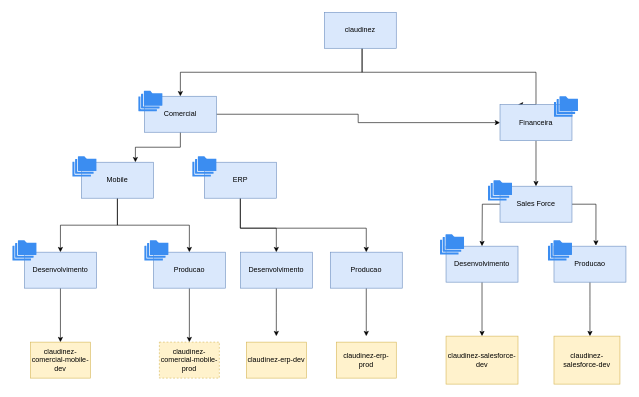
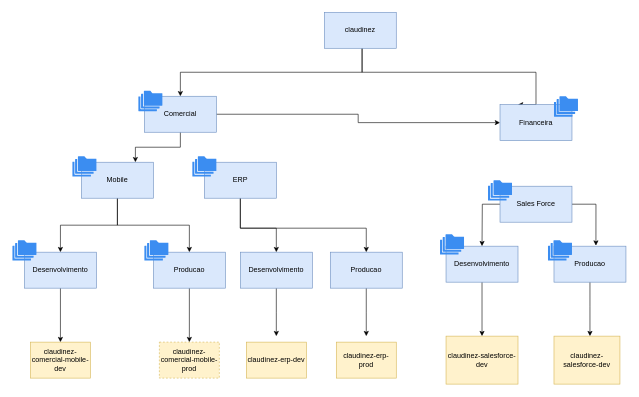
  <mxCell id="0" />
  <mxCell id="1" parent="0" />
  <mxCell id="2" value="" style="edgeStyle=orthogonalEdgeStyle;rounded=0;orthogonalLoop=1;jettySize=auto;html=1;" parent="1" source="4" target="7" edge="1"><mxGeometry relative="1" as="geometry"><Array as="points"><mxPoint x="603" y="120" /><mxPoint x="300" y="120" /></Array></mxGeometry></mxCell>
  <mxCell id="3" style="edgeStyle=orthogonalEdgeStyle;rounded=0;orthogonalLoop=1;jettySize=auto;html=1;entryX=0.25;entryY=0;entryDx=0;entryDy=0;" parent="1" source="4" target="9" edge="1"><mxGeometry relative="1" as="geometry"><Array as="points"><mxPoint x="603" y="120" /><mxPoint x="893" y="120" /><mxPoint x="893" y="174" /></Array></mxGeometry></mxCell>
  <mxCell id="4" value="claudinez" style="rounded=0;whiteSpace=wrap;html=1;fillColor=#dae8fc;strokeColor=#6c8ebf;" parent="1" vertex="1"><mxGeometry x="540" y="20" width="120" height="60" as="geometry" /></mxCell>
  <mxCell id="5" style="edgeStyle=orthogonalEdgeStyle;rounded=0;orthogonalLoop=1;jettySize=auto;html=1;entryX=0.75;entryY=0;entryDx=0;entryDy=0;" parent="1" source="7" target="14" edge="1"><mxGeometry relative="1" as="geometry" /></mxCell>
  <mxCell id="6" style="edgeStyle=orthogonalEdgeStyle;rounded=0;orthogonalLoop=1;jettySize=auto;html=1;" parent="1" source="7" target="9" edge="1"><mxGeometry relative="1" as="geometry" /></mxCell>
  <mxCell id="7" value="Comercial" style="whiteSpace=wrap;html=1;fillColor=#dae8fc;strokeColor=#6c8ebf;rounded=0;" parent="1" vertex="1"><mxGeometry x="240" y="160" width="120" height="60" as="geometry" /></mxCell>
- <mxCell id="8" style="edgeStyle=orthogonalEdgeStyle;rounded=0;orthogonalLoop=1;jettySize=auto;html=1;entryX=0.5;entryY=0;entryDx=0;entryDy=0;" parent="1" source="9" target="36" edge="1"><mxGeometry relative="1" as="geometry" /></mxCell>
  <mxCell id="9" value="Financeira" style="whiteSpace=wrap;html=1;fillColor=#dae8fc;strokeColor=#6c8ebf;rounded=0;" parent="1" vertex="1"><mxGeometry x="833" y="174" width="120" height="60" as="geometry" /></mxCell>
  <mxCell id="10" value="" style="sketch=0;html=1;aspect=fixed;strokeColor=none;shadow=0;align=center;verticalAlign=top;fillColor=#3B8DF1;shape=mxgraph.gcp2.folders" parent="1" vertex="1"><mxGeometry x="230" y="151" width="40" height="34" as="geometry" /></mxCell>
  <mxCell id="11" value="" style="sketch=0;html=1;aspect=fixed;strokeColor=none;shadow=0;align=center;verticalAlign=top;fillColor=#3B8DF1;shape=mxgraph.gcp2.folders" parent="1" vertex="1"><mxGeometry x="923" y="160" width="40" height="34" as="geometry" /></mxCell>
  <mxCell id="12" style="edgeStyle=orthogonalEdgeStyle;rounded=0;orthogonalLoop=1;jettySize=auto;html=1;entryX=0.5;entryY=0;entryDx=0;entryDy=0;" parent="1" source="14" target="19" edge="1"><mxGeometry relative="1" as="geometry" /></mxCell>
  <mxCell id="13" style="edgeStyle=orthogonalEdgeStyle;rounded=0;orthogonalLoop=1;jettySize=auto;html=1;entryX=0.5;entryY=0;entryDx=0;entryDy=0;" parent="1" source="14" target="21" edge="1"><mxGeometry relative="1" as="geometry" /></mxCell>
  <mxCell id="14" value="Mobile" style="whiteSpace=wrap;html=1;fillColor=#dae8fc;strokeColor=#6c8ebf;rounded=0;" parent="1" vertex="1"><mxGeometry x="135" y="270" width="120" height="60" as="geometry" /></mxCell>
  <mxCell id="15" style="edgeStyle=orthogonalEdgeStyle;rounded=0;orthogonalLoop=1;jettySize=auto;html=1;entryX=0.5;entryY=0;entryDx=0;entryDy=0;" parent="1" source="17" target="23" edge="1"><mxGeometry relative="1" as="geometry"><Array as="points"><mxPoint x="400" y="380" /><mxPoint x="460" y="380" /></Array></mxGeometry></mxCell>
  <mxCell id="16" style="edgeStyle=orthogonalEdgeStyle;rounded=0;orthogonalLoop=1;jettySize=auto;html=1;entryX=0.5;entryY=0;entryDx=0;entryDy=0;" parent="1" source="17" target="25" edge="1"><mxGeometry relative="1" as="geometry"><Array as="points"><mxPoint x="400" y="380" /><mxPoint x="610" y="380" /></Array></mxGeometry></mxCell>
  <mxCell id="17" value="ERP" style="whiteSpace=wrap;html=1;fillColor=#dae8fc;strokeColor=#6c8ebf;rounded=0;" parent="1" vertex="1"><mxGeometry x="340" y="270" width="120" height="60" as="geometry" /></mxCell>
  <mxCell id="18" value="" style="edgeStyle=orthogonalEdgeStyle;rounded=0;orthogonalLoop=1;jettySize=auto;html=1;" parent="1" source="19" target="26" edge="1"><mxGeometry relative="1" as="geometry" /></mxCell>
  <mxCell id="19" value="Desenvolvimento" style="whiteSpace=wrap;html=1;fillColor=#dae8fc;strokeColor=#6c8ebf;rounded=0;" parent="1" vertex="1"><mxGeometry x="40" y="420" width="120" height="60" as="geometry" /></mxCell>
  <mxCell id="20" style="edgeStyle=orthogonalEdgeStyle;rounded=0;orthogonalLoop=1;jettySize=auto;html=1;" parent="1" source="21" target="27" edge="1"><mxGeometry relative="1" as="geometry" /></mxCell>
  <mxCell id="21" value="Producao" style="whiteSpace=wrap;html=1;fillColor=#dae8fc;strokeColor=#6c8ebf;rounded=0;" parent="1" vertex="1"><mxGeometry x="255" y="420" width="120" height="60" as="geometry" /></mxCell>
  <mxCell id="22" style="edgeStyle=orthogonalEdgeStyle;rounded=0;orthogonalLoop=1;jettySize=auto;html=1;" parent="1" source="23" edge="1"><mxGeometry relative="1" as="geometry"><mxPoint x="460" y="560" as="targetPoint" /></mxGeometry></mxCell>
  <mxCell id="23" value="Desenvolvimento" style="whiteSpace=wrap;html=1;fillColor=#dae8fc;strokeColor=#6c8ebf;rounded=0;" parent="1" vertex="1"><mxGeometry x="400" y="420" width="120" height="60" as="geometry" /></mxCell>
  <mxCell id="24" style="edgeStyle=orthogonalEdgeStyle;rounded=0;orthogonalLoop=1;jettySize=auto;html=1;" parent="1" source="25" edge="1"><mxGeometry relative="1" as="geometry"><mxPoint x="610" y="560" as="targetPoint" /></mxGeometry></mxCell>
  <mxCell id="25" value="Producao" style="whiteSpace=wrap;html=1;fillColor=#dae8fc;strokeColor=#6c8ebf;rounded=0;" parent="1" vertex="1"><mxGeometry x="550" y="420" width="120" height="60" as="geometry" /></mxCell>
  <mxCell id="26" value="claudinez-comercial-mobile-dev" style="whiteSpace=wrap;html=1;fillColor=#fff2cc;strokeColor=#d6b656;rounded=0;" parent="1" vertex="1"><mxGeometry x="50" y="570" width="100" height="60" as="geometry" /></mxCell>
  <mxCell id="27" value="claudinez-comercial-mobile-prod" style="whiteSpace=wrap;html=1;fillColor=#fff2cc;strokeColor=#d6b656;rounded=0;dashed=1;" parent="1" vertex="1"><mxGeometry x="265" y="570" width="100" height="60" as="geometry" /></mxCell>
  <mxCell id="28" value="claudinez-erp-dev" style="whiteSpace=wrap;html=1;fillColor=#fff2cc;strokeColor=#d6b656;rounded=0;" parent="1" vertex="1"><mxGeometry x="410" y="570" width="100" height="60" as="geometry" /></mxCell>
  <mxCell id="29" value="claudinez-erp-prod" style="whiteSpace=wrap;html=1;fillColor=#fff2cc;strokeColor=#d6b656;rounded=0;" parent="1" vertex="1"><mxGeometry x="560" y="570" width="100" height="60" as="geometry" /></mxCell>
  <mxCell id="30" value="" style="sketch=0;html=1;aspect=fixed;strokeColor=none;shadow=0;align=center;verticalAlign=top;fillColor=#3B8DF1;shape=mxgraph.gcp2.folders" parent="1" vertex="1"><mxGeometry x="120" y="260" width="40" height="34" as="geometry" /></mxCell>
  <mxCell id="31" value="" style="sketch=0;html=1;aspect=fixed;strokeColor=none;shadow=0;align=center;verticalAlign=top;fillColor=#3B8DF1;shape=mxgraph.gcp2.folders" parent="1" vertex="1"><mxGeometry x="320" y="260" width="40" height="34" as="geometry" /></mxCell>
  <mxCell id="32" value="" style="sketch=0;html=1;aspect=fixed;strokeColor=none;shadow=0;align=center;verticalAlign=top;fillColor=#3B8DF1;shape=mxgraph.gcp2.folders" parent="1" vertex="1"><mxGeometry x="20" y="400" width="40" height="34" as="geometry" /></mxCell>
  <mxCell id="33" value="" style="sketch=0;html=1;aspect=fixed;strokeColor=none;shadow=0;align=center;verticalAlign=top;fillColor=#3B8DF1;shape=mxgraph.gcp2.folders" parent="1" vertex="1"><mxGeometry x="240" y="400" width="40" height="34" as="geometry" /></mxCell>
  <mxCell id="34" style="edgeStyle=orthogonalEdgeStyle;rounded=0;orthogonalLoop=1;jettySize=auto;html=1;" parent="1" source="36" edge="1"><mxGeometry relative="1" as="geometry"><mxPoint x="803" y="410" as="targetPoint" /></mxGeometry></mxCell>
  <mxCell id="35" style="edgeStyle=orthogonalEdgeStyle;rounded=0;orthogonalLoop=1;jettySize=auto;html=1;entryX=0.583;entryY=-0.017;entryDx=0;entryDy=0;entryPerimeter=0;" parent="1" source="36" target="41" edge="1"><mxGeometry relative="1" as="geometry"><mxPoint x="993" y="400" as="targetPoint" /><Array as="points"><mxPoint x="993" y="340" /></Array></mxGeometry></mxCell>
  <mxCell id="36" value="Sales Force" style="whiteSpace=wrap;html=1;fillColor=#dae8fc;strokeColor=#6c8ebf;rounded=0;" parent="1" vertex="1"><mxGeometry x="833" y="310" width="120" height="60" as="geometry" /></mxCell>
  <mxCell id="37" value="" style="sketch=0;html=1;aspect=fixed;strokeColor=none;shadow=0;align=center;verticalAlign=top;fillColor=#3B8DF1;shape=mxgraph.gcp2.folders" parent="1" vertex="1"><mxGeometry x="813" y="300" width="40" height="34" as="geometry" /></mxCell>
  <mxCell id="38" value="" style="edgeStyle=orthogonalEdgeStyle;rounded=0;orthogonalLoop=1;jettySize=auto;html=1;" parent="1" source="39" target="44" edge="1"><mxGeometry relative="1" as="geometry" /></mxCell>
  <mxCell id="39" value="Desenvolvimento" style="whiteSpace=wrap;html=1;fillColor=#dae8fc;strokeColor=#6c8ebf;rounded=0;" parent="1" vertex="1"><mxGeometry x="743" y="410" width="120" height="60" as="geometry" /></mxCell>
  <mxCell id="40" value="" style="edgeStyle=orthogonalEdgeStyle;rounded=0;orthogonalLoop=1;jettySize=auto;html=1;" parent="1" source="41" target="45" edge="1"><mxGeometry relative="1" as="geometry"><Array as="points"><mxPoint x="983" y="510" /><mxPoint x="983" y="510" /></Array></mxGeometry></mxCell>
  <mxCell id="41" value="Producao" style="whiteSpace=wrap;html=1;fillColor=#dae8fc;strokeColor=#6c8ebf;rounded=0;" parent="1" vertex="1"><mxGeometry x="923" y="410" width="120" height="60" as="geometry" /></mxCell>
  <mxCell id="42" value="" style="sketch=0;html=1;aspect=fixed;strokeColor=none;shadow=0;align=center;verticalAlign=top;fillColor=#3B8DF1;shape=mxgraph.gcp2.folders" parent="1" vertex="1"><mxGeometry x="913" y="400" width="40" height="34" as="geometry" /></mxCell>
  <mxCell id="43" value="" style="sketch=0;html=1;aspect=fixed;strokeColor=none;shadow=0;align=center;verticalAlign=top;fillColor=#3B8DF1;shape=mxgraph.gcp2.folders" parent="1" vertex="1"><mxGeometry x="733" y="390" width="40" height="34" as="geometry" /></mxCell>
  <mxCell id="44" value="claudinez-salesforce-dev" style="whiteSpace=wrap;html=1;fillColor=#fff2cc;strokeColor=#d6b656;rounded=0;" parent="1" vertex="1"><mxGeometry x="743" y="560" width="120" height="80" as="geometry" /></mxCell>
  <mxCell id="45" value="claudinez-salesforce-dev" style="whiteSpace=wrap;html=1;fillColor=#fff2cc;strokeColor=#d6b656;rounded=0;" parent="1" vertex="1"><mxGeometry x="923" y="560" width="110" height="80" as="geometry" /></mxCell>
